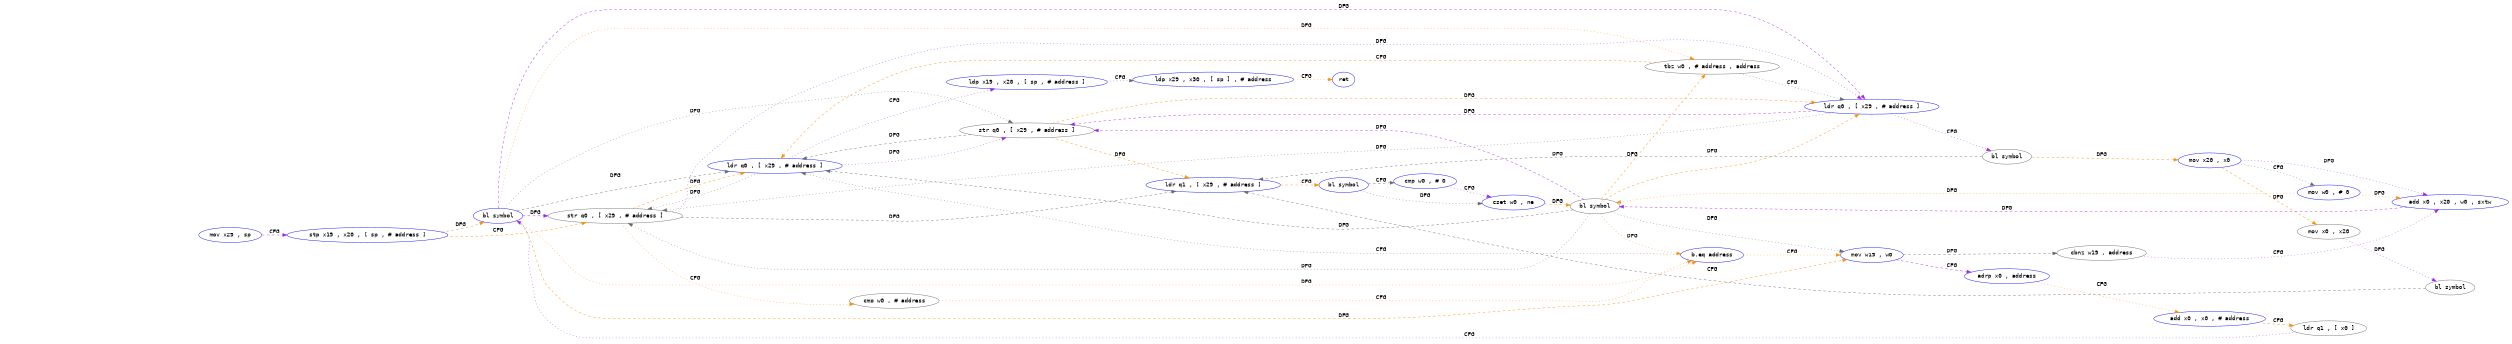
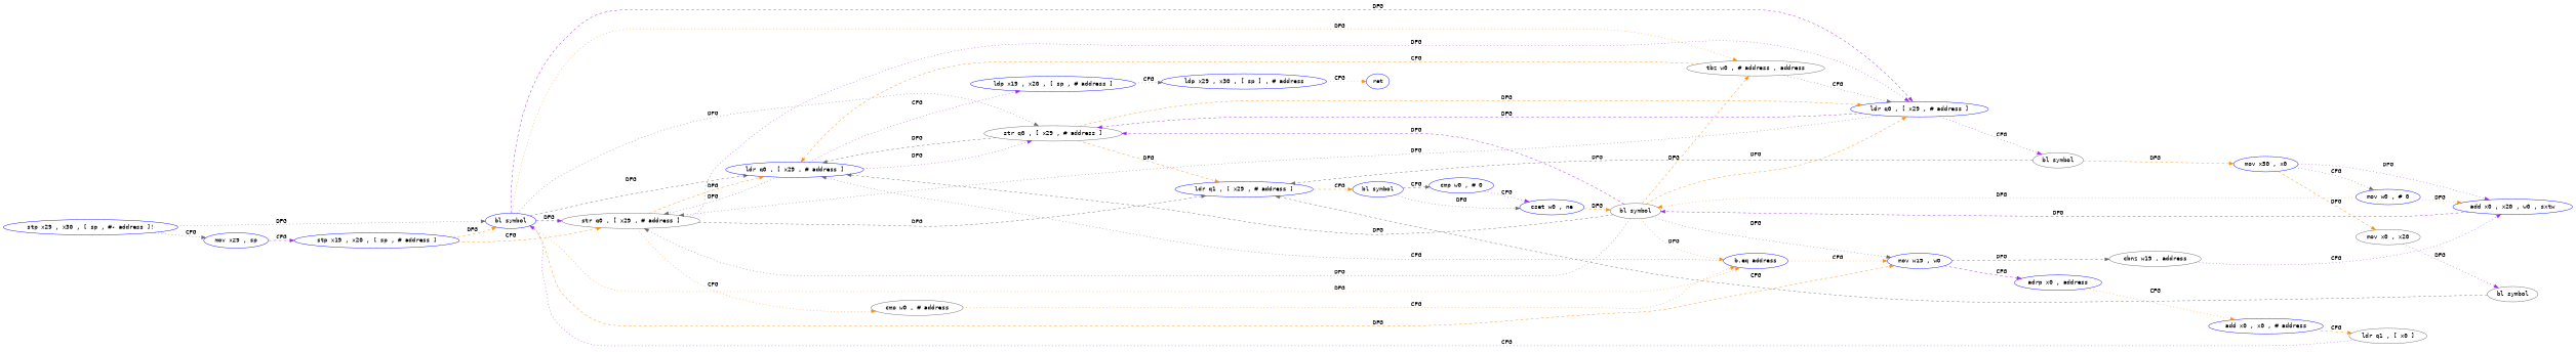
  digraph {
    fontname="DejaVu Sans Mono"
    rankdir=LR
    node [color=blue fontname="DejaVu Sans Mono"]
    edge [color=darkorange fontname="DejaVu Sans Mono" style=dotted]
+   n1 [label="stp x29 , x30 , [ sp , #- address ]!"]
    n2 [label="mov x29 , sp"]
    n3 [label="bl symbol"]
    n4 [label="stp x19 , x20 , [ sp , # address ]"]
    n5 [color=gray40 label="str q0 , [ x29 , # address ]"]
    n6 [label="ldr q0 , [ x29 , # address ]"]
    n7 [label="ldr q0 , [ x29 , # address ]"]
    n8 [label="b.eq address"]
    n9 [label="mov w19 , w0"]
    n10 [color=gray40 label="str q0 , [ x29 , # address ]"]
    n11 [color=gray40 label="tbz w0 , # address , address"]
    n12 [color=gray40 label="cmp w0 , # address"]
    n13 [label="ldr q1 , [ x29 , # address ]"]
    n14 [label="ldp x19 , x20 , [ sp , # address ]"]
    n15 [color=gray40 label="bl symbol"]
    n16 [label="bl symbol"]
    n17 [label="adrp x0 , address"]
    n18 [color=gray40 label="cbnz w19 , address"]
    n19 [label="ldp x29 , x30 , [ sp ] , # address"]
    n20 [label="add x0 , x0 , # address"]
    n21 [label="add x0 , x20 , w0 , sxtw"]
    n22 [label=ret]
    n23 [color=gray40 label="ldr q1 , [ x0 ]"]
-   n24 [label="mov x20 , x0"]
+   n24 [label="mov x50 , x0"]
    n25 [label="mov w0 , # 0"]
    n26 [color=gray40 label="mov x0 , x20"]
    n27 [color=gray40 label="bl symbol"]
    n28 [color=gray40 label="bl symbol"]
    n29 [label="cmp w0 , # 0"]
    n30 [label="cset w0 , ne"]
+   n1 -> n2 [color=gray40 label=CFG]
+   n1 -> n3 [color=gray40 label=DFG]
    n2 -> n4 [color=purple label=CFG style=dashed]
    n3 -> n5 [color=purple label=DFG style=dashed]
    n3 -> n6 [color=gray40 label=DFG style=dashed]
    n3 -> n7 [color=purple label=DFG style=dashed]
    n3 -> n8 [label=DFG]
    n3 -> n9 [label=DFG style=dashed]
    n3 -> n10 [color=gray40 label=DFG]
    n3 -> n11 [label=DFG]
    n4 -> n3 [label=DFG style=dashed]
    n4 -> n5 [label=CFG style=dashed]
    n5 -> n6 [label=DFG style=dashed]
    n5 -> n7 [color=purple label=DFG]
    n5 -> n12 [label=CFG]
    n5 -> n13 [color=gray40 label=DFG style=dashed]
    n6 -> n5 [color=gray40 label=DFG]
    n6 -> n10 [color=purple label=DFG]
    n6 -> n14 [color=purple label=CFG]
    n7 -> n5 [color=gray40 label=DFG]
    n7 -> n10 [color=purple label=DFG style=dashed]
    n7 -> n15 [color=purple label=CFG]
    n8 -> n6 [color=gray40 label=CFG]
    n8 -> n9 [label=CFG]
    n9 -> n17 [color=purple label=CFG style=dashed]
    n9 -> n18 [color=gray40 label=DFG style=dashed]
    n10 -> n6 [color=gray40 label=DFG style=dashed]
    n10 -> n7 [label=DFG style=dashed]
    n10 -> n13 [label=DFG style=dashed]
    n11 -> n6 [label=CFG style=dashed]
    n11 -> n7 [color=gray40 label=CFG]
    n12 -> n8 [label=CFG]
    n13 -> n16 [label=CFG style=dashed]
    n14 -> n19 [color=gray40 label=CFG]
    n15 -> n13 [color=gray40 label=DFG style=dashed]
    n15 -> n24 [label=DFG style=dashed]
    n16 -> n29 [color=gray40 label=CFG style=dashed]
    n16 -> n30 [color=gray40 label=DFG]
    n17 -> n20 [label=CFG]
    n18 -> n21 [color=purple label=CFG]
    n19 -> n22 [label=CFG]
    n20 -> n23 [label=CFG style=dashed]
    n21 -> n27 [color=purple label=DFG style=dashed]
    n23 -> n3 [color=purple label=CFG]
    n24 -> n21 [color=purple label=DFG]
    n24 -> n25 [color=gray40 label=CFG]
    n24 -> n26 [label=DFG style=dashed]
    n25 -> n21 [label=DFG]
    n25 -> n27 [label=DFG]
    n26 -> n28 [color=purple label=DFG]
    n27 -> n5 [color=gray40 label=DFG]
    n27 -> n6 [color=gray40 label=DFG style=dashed]
    n27 -> n7 [label=DFG style=dashed]
    n27 -> n8 [label=DFG]
    n27 -> n9 [color=gray40 label=DFG]
    n27 -> n10 [color=purple label=DFG style=dashed]
    n27 -> n11 [label=DFG style=dashed]
    n28 -> n13 [color=gray40 label=CFG style=dashed]
    n29 -> n30 [color=purple label=CFG]
    n30 -> n27 [label=DFG style=dashed]
  }
